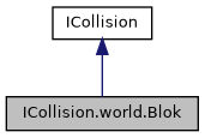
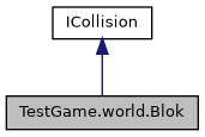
  digraph {
    node [color=black fontname=Helvetica fontsize=10 shape=record style=filled]
-   n1 [fillcolor=grey75 fontcolor=black height=0.2 label="ICollision.world.Blok" width=0.4]
+   n1 [fillcolor=grey75 fontcolor=black height=0.2 label="TestGame.world.Blok" width=0.4]
    n2 [fillcolor=white height=0.2 label=ICollision width=0.4]
    n2 -> n1 [color=midnightblue dir=back fontname=Helvetica fontsize=10 labelfontname=Helvetica labelfontsize=10 style=solid]
  }
